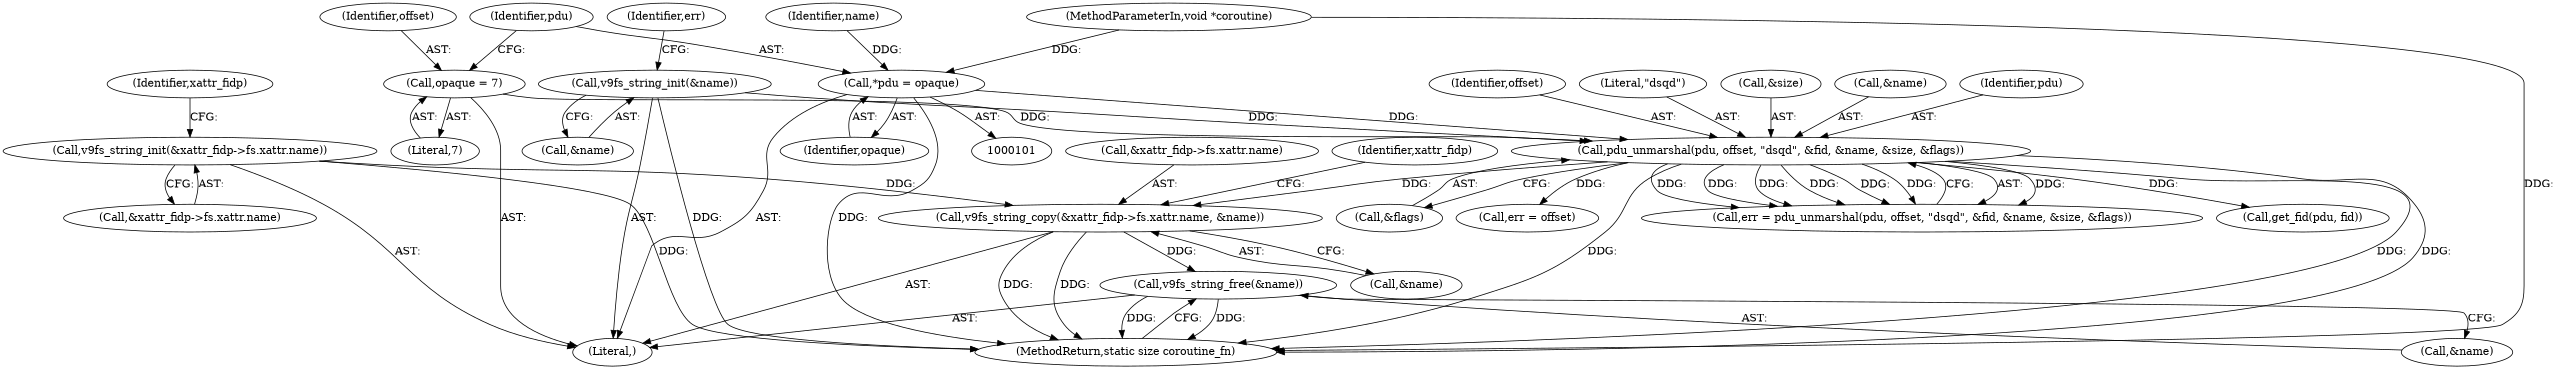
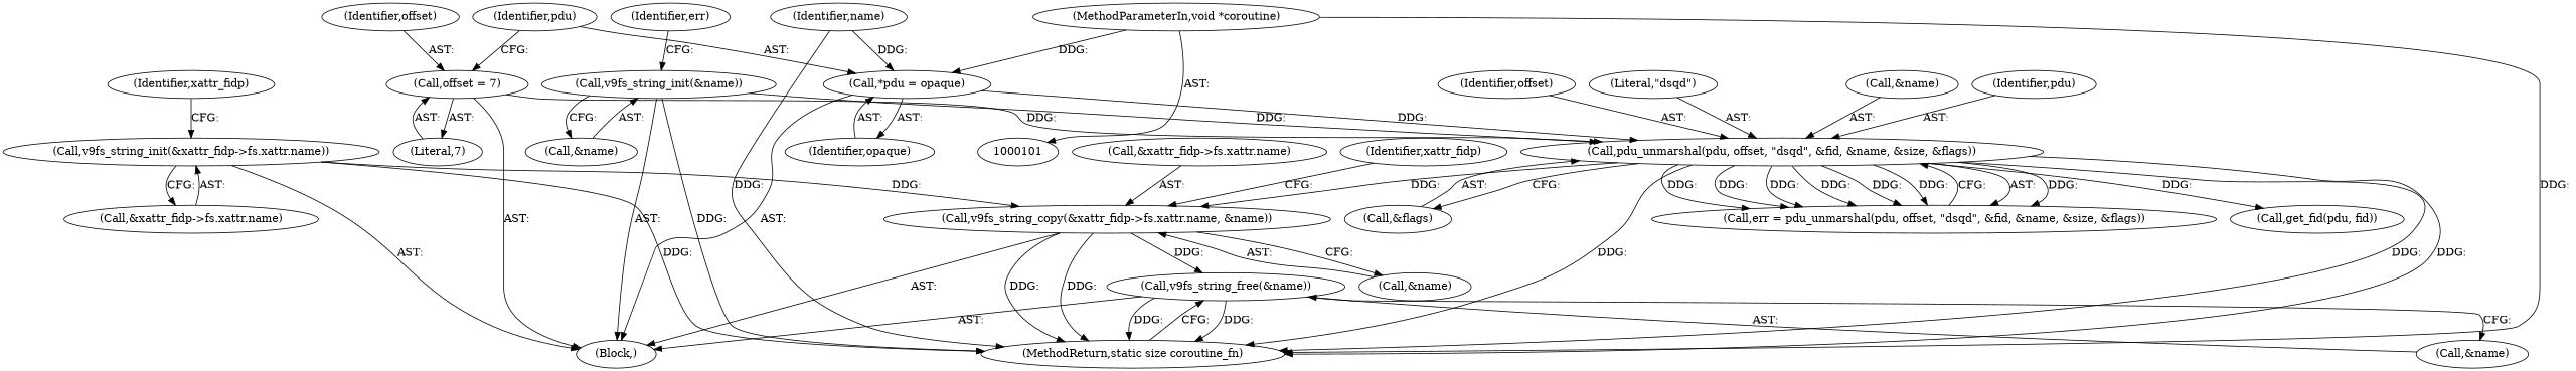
  digraph {
    n1 [label="(Call,v9fs_string_free(&name))"]
    n2 [label="(MethodReturn,static size coroutine_fn)"]
-   n3 [label="(Literal,)"]
+   n3 [label="(Block,)"]
    n4 [label="(Call,&name)"]
    n5 [label="(Call,v9fs_string_copy(&xattr_fidp->fs.xattr.name, &name))"]
    n6 [label="(Call,&name)"]
    n7 [label="(Call,v9fs_string_init(&xattr_fidp->fs.xattr.name))"]
    n8 [label="(Call,&xattr_fidp->fs.xattr.name)"]
    n9 [label="(Call,pdu_unmarshal(pdu, offset, \"dsqd\", &fid, &name, &size, &flags))"]
    n10 [label="(Call,err = pdu_unmarshal(pdu, offset, \"dsqd\", &fid, &name, &size, &flags))"]
    n11 [label="(Call,get_fid(pdu, fid))"]
    n12 [label="(Call,&flags)"]
-   n13 [label="(Call,err = offset)"]
    n14 [label="(Call,*pdu = opaque)"]
    n15 [label="(Identifier,opaque)"]
    n16 [label="(MethodParameterIn,void *coroutine)"]
    1000101
-   n18 [label="(Call,opaque = 7)"]
+   n18 [label="(Call,offset = 7)"]
    n19 [label="(Literal,7)"]
    n20 [label="(Call,v9fs_string_init(&name))"]
    n21 [label="(Call,&name)"]
    n22 [label="(Call,&xattr_fidp->fs.xattr.name)"]
    n23 [label="(Identifier,offset)"]
    n24 [label="(Identifier,offset)"]
    n25 [label="(Identifier,err)"]
    n26 [label="(Identifier,name)"]
    n27 [label="(Literal,\"dsqd\")"]
    n28 [label="(Identifier,pdu)"]
-   n29 [label="(Call,&size)"]
    n30 [label="(Call,&name)"]
    n31 [label="(Identifier,pdu)"]
    n32 [label="(Identifier,xattr_fidp)"]
    n33 [label="(Identifier,xattr_fidp)"]
    n1 -> n2 [label="DDG: "]
    n1 -> n2 [label="DDG: "]
    n1 -> n3 [label="AST: "]
    n1 -> n4 [label="CFG: "]
    n2 -> n1 [label="CFG: "]
    n4 -> n1 [label="AST: "]
    n5 -> n1 [label="DDG: "]
    n5 -> n2 [label="DDG: "]
    n5 -> n2 [label="DDG: "]
    n5 -> n3 [label="AST: "]
    n5 -> n6 [label="CFG: "]
    n6 -> n5 [label="AST: "]
    n7 -> n2 [label="DDG: "]
    n7 -> n3 [label="AST: "]
    n7 -> n5 [label="DDG: "]
    n7 -> n8 [label="CFG: "]
    n8 -> n7 [label="AST: "]
    n9 -> n2 [label="DDG: "]
    n9 -> n2 [label="DDG: "]
    n9 -> n2 [label="DDG: "]
    n9 -> n5 [label="DDG: "]
    n9 -> n10 [label="AST: "]
    n9 -> n10 [label="DDG: "]
    n9 -> n10 [label="DDG: "]
    n9 -> n10 [label="DDG: "]
    n9 -> n10 [label="DDG: "]
    n9 -> n10 [label="DDG: "]
    n9 -> n10 [label="DDG: "]
    n9 -> n10 [label="DDG: "]
    n9 -> n11 [label="DDG: "]
    n9 -> n12 [label="CFG: "]
-   n9 -> n13 [label="DDG: "]
    n10 -> n9 [label="CFG: "]
    n12 -> n9 [label="AST: "]
-   n14 -> n2 [label="DDG: "]
+   n26 -> n2 [label="DDG: "]
    n14 -> n3 [label="AST: "]
    n14 -> n9 [label="DDG: "]
    n14 -> n15 [label="AST: "]
    n15 -> n14 [label="AST: "]
    n16 -> n2 [label="DDG: "]
    n16 -> n14 [label="DDG: "]
-   n14 -> 1000101 [label="AST: "]
+   n16 -> 1000101 [label="AST: "]
    n18 -> n3 [label="AST: "]
    n18 -> n9 [label="DDG: "]
    n18 -> n19 [label="AST: "]
    n19 -> n18 [label="AST: "]
    n20 -> n2 [label="DDG: "]
    n20 -> n3 [label="AST: "]
    n20 -> n9 [label="DDG: "]
    n20 -> n21 [label="CFG: "]
    n21 -> n20 [label="AST: "]
    n22 -> n5 [label="AST: "]
    n23 -> n18 [label="AST: "]
    n24 -> n9 [label="AST: "]
    n25 -> n20 [label="CFG: "]
    n26 -> n14 [label="DDG: "]
    n27 -> n9 [label="AST: "]
    n28 -> n14 [label="AST: "]
    n28 -> n18 [label="CFG: "]
-   n29 -> n9 [label="AST: "]
    n30 -> n9 [label="AST: "]
    n31 -> n9 [label="AST: "]
    n32 -> n7 [label="CFG: "]
    n33 -> n5 [label="CFG: "]
  }
